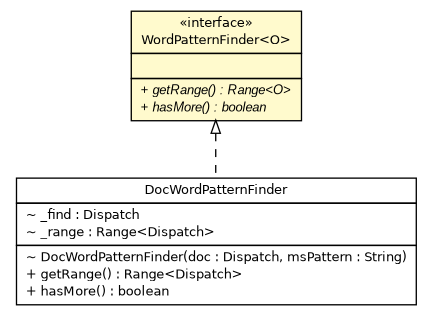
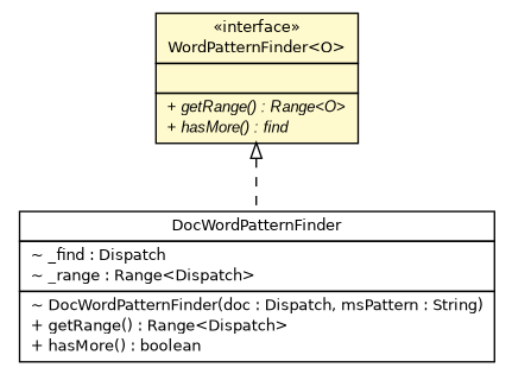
  digraph {
    nodesep=0.25
    ranksep=0.5
    fontname="DejaVu Sans"
    node [fontcolor=black fontname="DejaVu Sans" fontsize=10.0 shape=plaintext]
-   n1 [label=<<table title="org.tanjakostic.jcleancim.docgen.writer.word.WordPatternFinder" border="0" cellborder="1" cellspacing="0" cellpadding="2" port="p" bgcolor="lemonChiffon" href="./WordPatternFinder.html"> 		<tr><td><table border="0" cellspacing="0" cellpadding="1"> <tr><td align="center" balign="center"> &#171;interface&#187; </td></tr> <tr><td align="center" balign="center"> WordPatternFinder&lt;O&gt; </td></tr> 		</table></td></tr> 		<tr><td><table border="0" cellspacing="0" cellpadding="1"> <tr><td align="left" balign="left">  </td></tr> 		</table></td></tr> 		<tr><td><table border="0" cellspacing="0" cellpadding="1"> <tr><td align="left" balign="left"><font face="Arial Italic" point-size="10.0"> + getRange() : Range&lt;O&gt; </font></td></tr> <tr><td align="left" balign="left"><font face="Arial Italic" point-size="10.0"> + hasMore() : boolean </font></td></tr> 		</table></td></tr> 		</table>>]
+   n1 [label=<<table title="org.tanjakostic.jcleancim.docgen.writer.word.WordPatternFinder" border="0" cellborder="1" cellspacing="0" cellpadding="2" port="p" bgcolor="lemonChiffon" href="./WordPatternFinder.html"> 		<tr><td><table border="0" cellspacing="0" cellpadding="1"> <tr><td align="center" balign="center"> &#171;interface&#187; </td></tr> <tr><td align="center" balign="center"> WordPatternFinder&lt;O&gt; </td></tr> 		</table></td></tr> 		<tr><td><table border="0" cellspacing="0" cellpadding="1"> <tr><td align="left" balign="left">  </td></tr> 		</table></td></tr> 		<tr><td><table border="0" cellspacing="0" cellpadding="1"> <tr><td align="left" balign="left"><font face="Arial Italic" point-size="10.0"> + getRange() : Range&lt;O&gt; </font></td></tr> <tr><td align="left" balign="left"><font face="Arial Italic" point-size="10.0"> + hasMore() : find </font></td></tr> 		</table></td></tr> 		</table>>]
    n2 [label=<<table title="org.tanjakostic.jcleancim.docgen.writer.word.doc.DocWordPatternFinder" border="0" cellborder="1" cellspacing="0" cellpadding="2" port="p" href="./doc/DocWordPatternFinder.html"> 		<tr><td><table border="0" cellspacing="0" cellpadding="1"> <tr><td align="center" balign="center"> DocWordPatternFinder </td></tr> 		</table></td></tr> 		<tr><td><table border="0" cellspacing="0" cellpadding="1"> <tr><td align="left" balign="left"> ~ _find : Dispatch </td></tr> <tr><td align="left" balign="left"> ~ _range : Range&lt;Dispatch&gt; </td></tr> 		</table></td></tr> 		<tr><td><table border="0" cellspacing="0" cellpadding="1"> <tr><td align="left" balign="left"> ~ DocWordPatternFinder(doc : Dispatch, msPattern : String) </td></tr> <tr><td align="left" balign="left"> + getRange() : Range&lt;Dispatch&gt; </td></tr> <tr><td align="left" balign="left"> + hasMore() : boolean </td></tr> 		</table></td></tr> 		</table>>]
    n1 -> n2 [arrowtail=empty dir=back fontname="DejaVu Sans" fontsize=10 headport=p labelfontname=arial labelfontsize=10 style=dashed tailport=p]
  }
